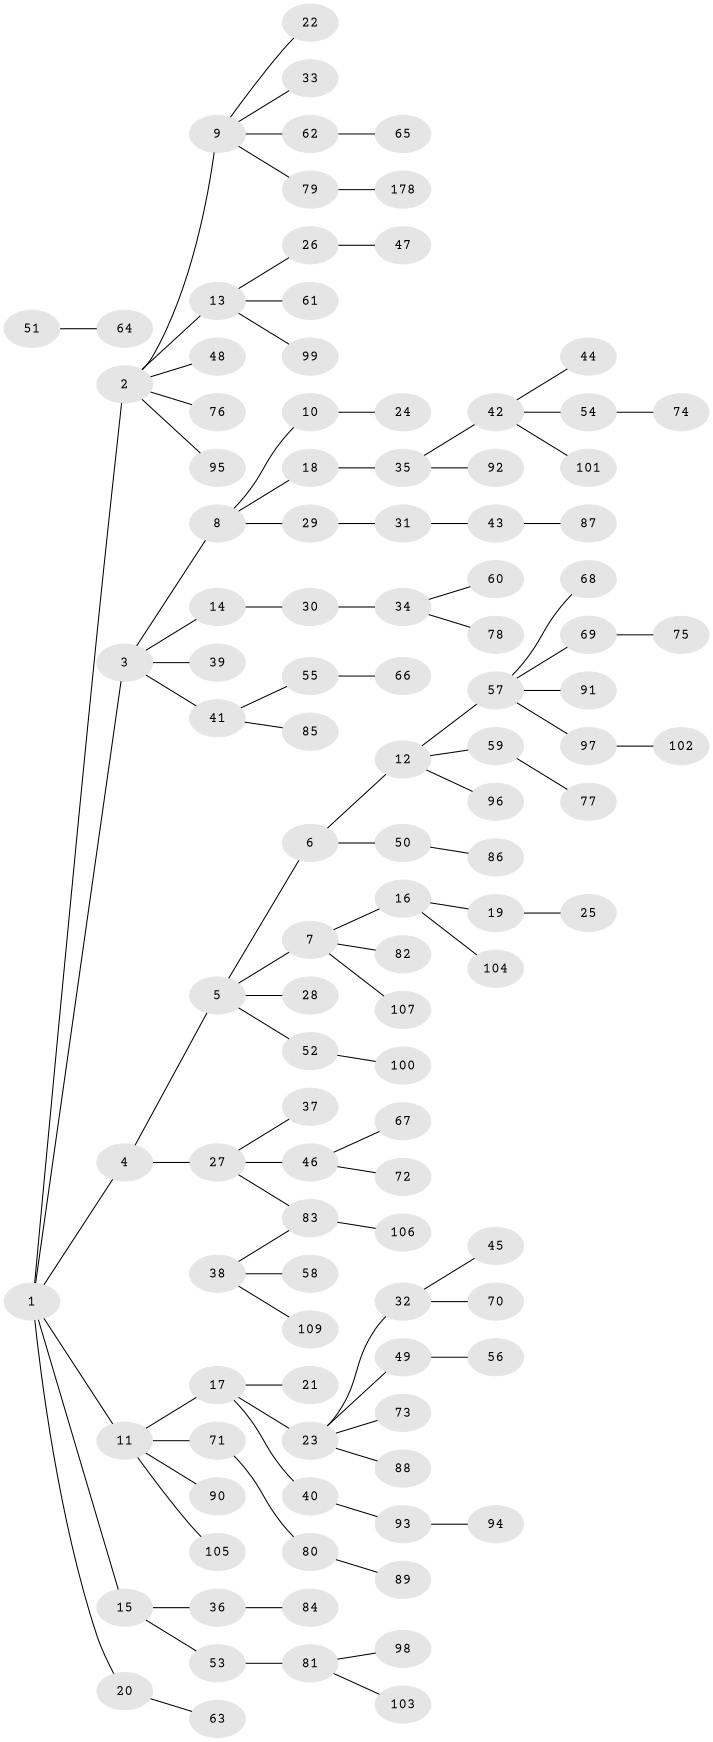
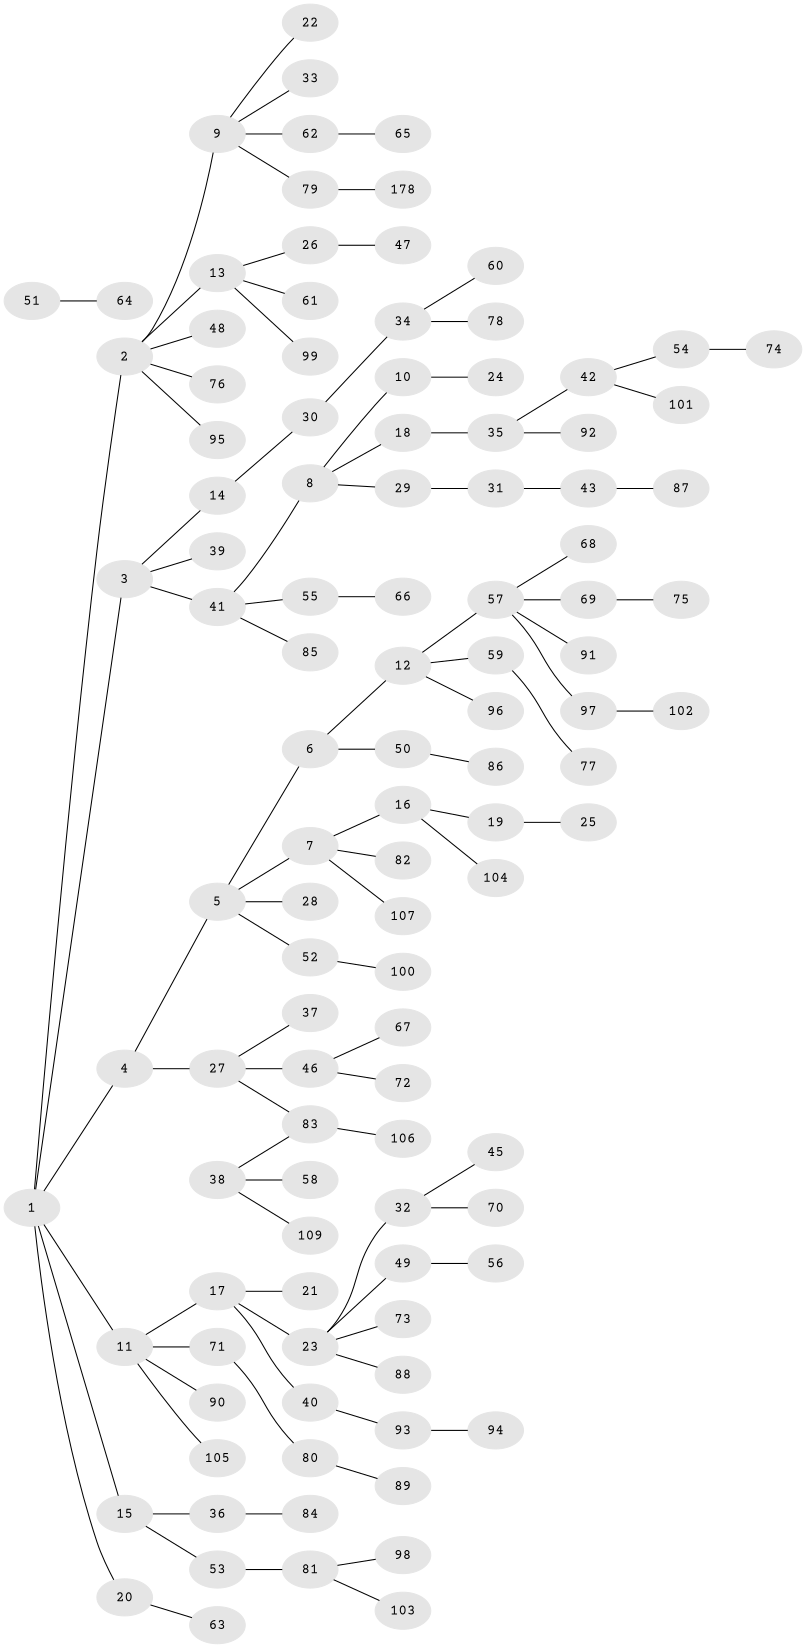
  graph {
    fontname="Courier Prime"
    rankdir=LR
    node [color=gray90 fontname="Courier Prime" style=filled]
    edge [fontname="Courier Prime"]
    1
    2
    3
    4
    11
    15
    20
    9
    13
    48
    76
    95
    8
    14
    39
    41
    5
    27
    17
    71
    90
    105
    36
    53
    63
    22
    33
    62
    79
    26
    61
    99
    10
    18
    29
    30
    55
    85
    6
    7
    28
    52
    37
    46
    83
    12
    50
    16
    82
    107
    100
    57
    59
    96
    86
    19
    104
    24
    35
    31
    65
    n62 [label=178]
    21
    23
    40
    80
    68
    69
    91
    97
    77
    47
    34
    84
    81
    25
    32
    49
    73
    88
    93
    42
    92
    45
    70
    56
    38
    58
    109
    67
    72
    43
    60
    78
    51
    64
    87
-   44
    54
    101
    106
    94
    66
    74
    98
    103
    75
    102
    89
    1 -- 2
    1 -- 3
    1 -- 4
    1 -- 11
    1 -- 15
    1 -- 20
    2 -- 9
    2 -- 13
    2 -- 48
    2 -- 76
    2 -- 95
-   3 -- 8
+   41 -- 8
    3 -- 14
    3 -- 39
    3 -- 41
    4 -- 5
    4 -- 27
    11 -- 17
    11 -- 71
    11 -- 90
    11 -- 105
    15 -- 36
    15 -- 53
    20 -- 63
    9 -- 22
    9 -- 33
    9 -- 62
    9 -- 79
    13 -- 26
    13 -- 61
    13 -- 99
    8 -- 10
    8 -- 18
    8 -- 29
    14 -- 30
    41 -- 55
    41 -- 85
    5 -- 6
    5 -- 7
    5 -- 28
    5 -- 52
    27 -- 37
    27 -- 46
    27 -- 83
    17 -- 21
    17 -- 23
    17 -- 40
    71 -- 80
    36 -- 84
    53 -- 81
    62 -- 65
    79 -- n62
    26 -- 47
    10 -- 24
    18 -- 35
    29 -- 31
    30 -- 34
    55 -- 66
    6 -- 12
    6 -- 50
    7 -- 16
    7 -- 82
    7 -- 107
    52 -- 100
    46 -- 67
    46 -- 72
    83 -- 106
    12 -- 57
    12 -- 59
    12 -- 96
    50 -- 86
    16 -- 19
    16 -- 104
    57 -- 68
    57 -- 69
    57 -- 91
    57 -- 97
    59 -- 77
    19 -- 25
    35 -- 42
    35 -- 92
    31 -- 43
    23 -- 32
    23 -- 49
    23 -- 73
    23 -- 88
    40 -- 93
    80 -- 89
    69 -- 75
    97 -- 102
    34 -- 60
    34 -- 78
    81 -- 98
    81 -- 103
    32 -- 45
    32 -- 70
    49 -- 56
    93 -- 94
-   42 -- 44
    42 -- 54
    42 -- 101
    38 -- 83
    38 -- 58
    38 -- 109
    43 -- 87
    51 -- 64
    54 -- 74
  }
